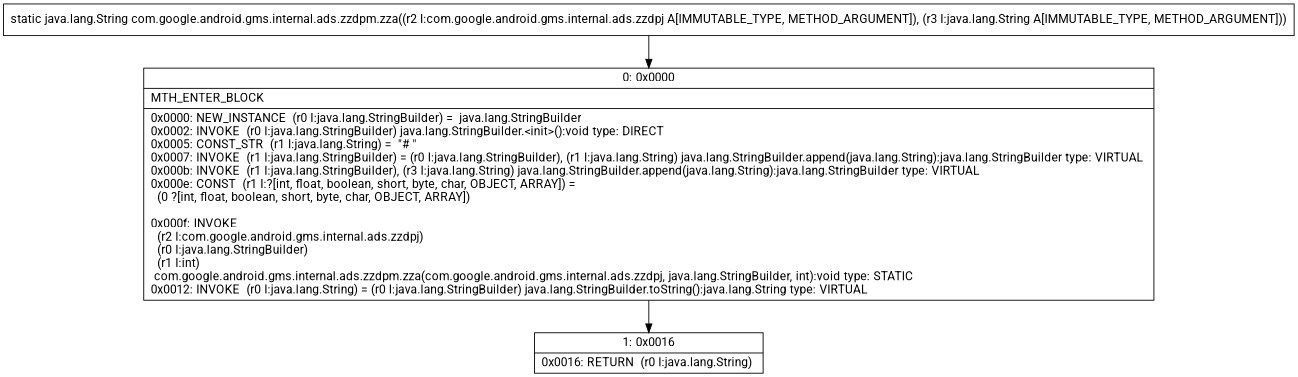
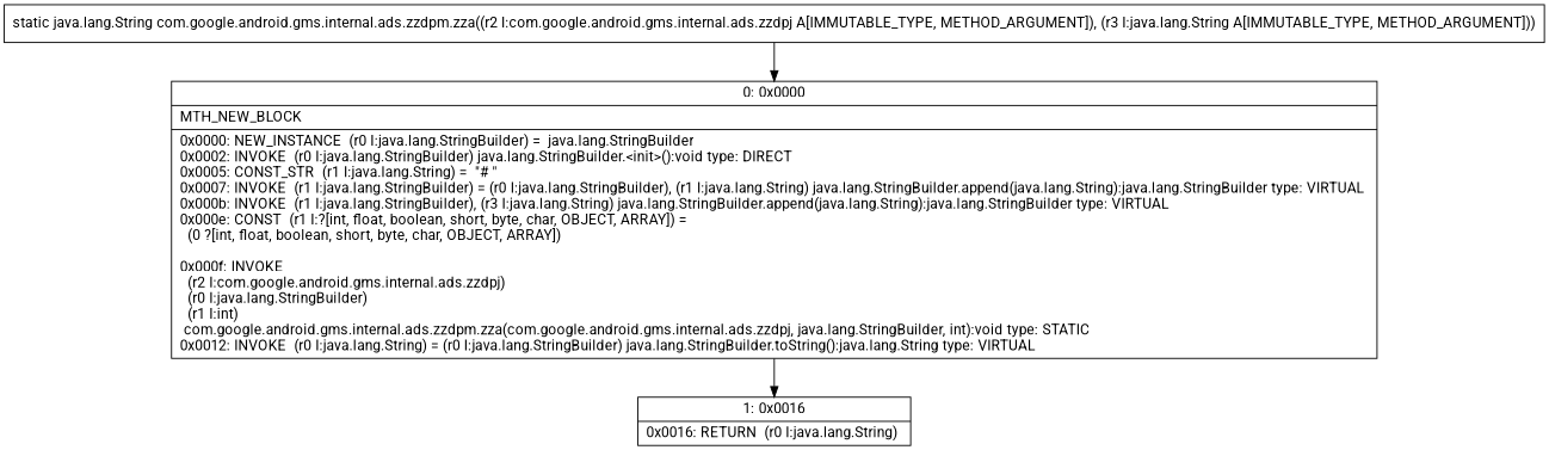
  digraph {
    fontname=Roboto
    node [shape=record fontname=Roboto]
    edge [fontname=Roboto]
-   n1 [label="{0\:\ 0x0000|MTH_ENTER_BLOCK\l|0x0000: NEW_INSTANCE  (r0 I:java.lang.StringBuilder) =  java.lang.StringBuilder \l0x0002: INVOKE  (r0 I:java.lang.StringBuilder) java.lang.StringBuilder.\<init\>():void type: DIRECT \l0x0005: CONST_STR  (r1 I:java.lang.String) =  \"# \" \l0x0007: INVOKE  (r1 I:java.lang.StringBuilder) = (r0 I:java.lang.StringBuilder), (r1 I:java.lang.String) java.lang.StringBuilder.append(java.lang.String):java.lang.StringBuilder type: VIRTUAL \l0x000b: INVOKE  (r1 I:java.lang.StringBuilder), (r3 I:java.lang.String) java.lang.StringBuilder.append(java.lang.String):java.lang.StringBuilder type: VIRTUAL \l0x000e: CONST  (r1 I:?[int, float, boolean, short, byte, char, OBJECT, ARRAY]) = \l  (0 ?[int, float, boolean, short, byte, char, OBJECT, ARRAY])\l \l0x000f: INVOKE  \l  (r2 I:com.google.android.gms.internal.ads.zzdpj)\l  (r0 I:java.lang.StringBuilder)\l  (r1 I:int)\l com.google.android.gms.internal.ads.zzdpm.zza(com.google.android.gms.internal.ads.zzdpj, java.lang.StringBuilder, int):void type: STATIC \l0x0012: INVOKE  (r0 I:java.lang.String) = (r0 I:java.lang.StringBuilder) java.lang.StringBuilder.toString():java.lang.String type: VIRTUAL \l}"]
+   n1 [label="{0\:\ 0x0000|MTH_NEW_BLOCK\l|0x0000: NEW_INSTANCE  (r0 I:java.lang.StringBuilder) =  java.lang.StringBuilder \l0x0002: INVOKE  (r0 I:java.lang.StringBuilder) java.lang.StringBuilder.\<init\>():void type: DIRECT \l0x0005: CONST_STR  (r1 I:java.lang.String) =  \"# \" \l0x0007: INVOKE  (r1 I:java.lang.StringBuilder) = (r0 I:java.lang.StringBuilder), (r1 I:java.lang.String) java.lang.StringBuilder.append(java.lang.String):java.lang.StringBuilder type: VIRTUAL \l0x000b: INVOKE  (r1 I:java.lang.StringBuilder), (r3 I:java.lang.String) java.lang.StringBuilder.append(java.lang.String):java.lang.StringBuilder type: VIRTUAL \l0x000e: CONST  (r1 I:?[int, float, boolean, short, byte, char, OBJECT, ARRAY]) = \l  (0 ?[int, float, boolean, short, byte, char, OBJECT, ARRAY])\l \l0x000f: INVOKE  \l  (r2 I:com.google.android.gms.internal.ads.zzdpj)\l  (r0 I:java.lang.StringBuilder)\l  (r1 I:int)\l com.google.android.gms.internal.ads.zzdpm.zza(com.google.android.gms.internal.ads.zzdpj, java.lang.StringBuilder, int):void type: STATIC \l0x0012: INVOKE  (r0 I:java.lang.String) = (r0 I:java.lang.StringBuilder) java.lang.StringBuilder.toString():java.lang.String type: VIRTUAL \l}"]
    n2 [label="{1\:\ 0x0016|0x0016: RETURN  (r0 I:java.lang.String) \l}"]
    n3 [label="{static java.lang.String com.google.android.gms.internal.ads.zzdpm.zza((r2 I:com.google.android.gms.internal.ads.zzdpj A[IMMUTABLE_TYPE, METHOD_ARGUMENT]), (r3 I:java.lang.String A[IMMUTABLE_TYPE, METHOD_ARGUMENT])) }"]
    n1 -> n2
    n3 -> n1
  }
